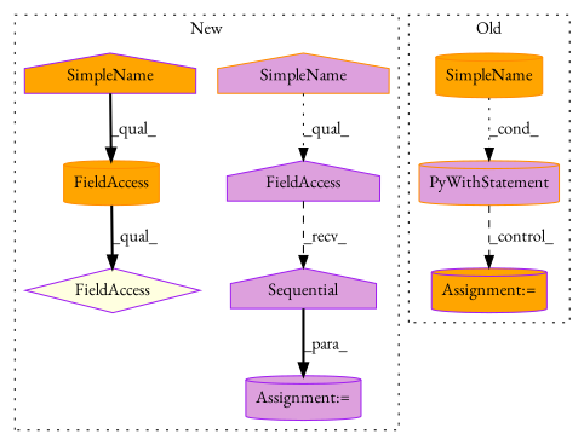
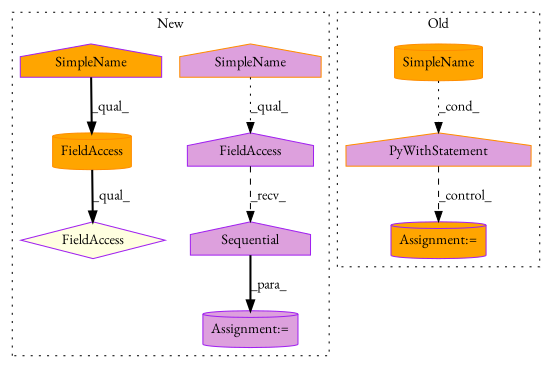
  digraph {
    fontname="EB Garamond"
    node [a=22 l=12 s=7125 shape=cylinder style=filled fillcolor=plum color=purple fontname="EB Garamond"]
    edge [style=bold fontname="EB Garamond"]
    n1 [a=32 label=Sequential s=7093 shape=house]
    n2 [l=18 label=FieldAccess s=7074 shape=house]
    n3 [a=7 l=1 label="Assignment:=" s=7073]
    n4 [l=18 label=FieldAccess fillcolor=orange color=darkorange]
    n5 [l=25 label=FieldAccess shape=diamond fillcolor=lightyellow]
    n6 [a=42 label=SimpleName s=7074 shape=house color=darkorange]
    n7 [a=42 label=SimpleName shape=house fillcolor=orange]
-   n8 [a=104 l="10,2" label=PyWithStatement s="7157,7189" color=darkorange]
+   n8 [a=104 l="10,2" label=PyWithStatement s="7157,7189" shape=house color=darkorange]
    n9 [a=7 l=4 label="Assignment:=" s=7205 fillcolor=orange]
    n10 [a=42 label=SimpleName fillcolor=orange color=darkorange l="" s=""]
    subgraph cluster_1 {
      label=New
      style=dotted
      n1
      n2
      n3
      n4
      n5
      n6
      n7
    }
    subgraph cluster_2 {
      label=Old
      style=dotted
      n8
      n9
      n10
    }
    n1 -> n3 [label=_para_]
    n2 -> n1 [label=_recv_ style=dashed]
    n4 -> n5 [label=_qual_]
    n6 -> n2 [label=_qual_ style=dotted]
    n7 -> n4 [label=_qual_]
    n8 -> n9 [label=_control_ style=dashed]
    n10 -> n8 [label=_cond_ style=dotted]
  }
